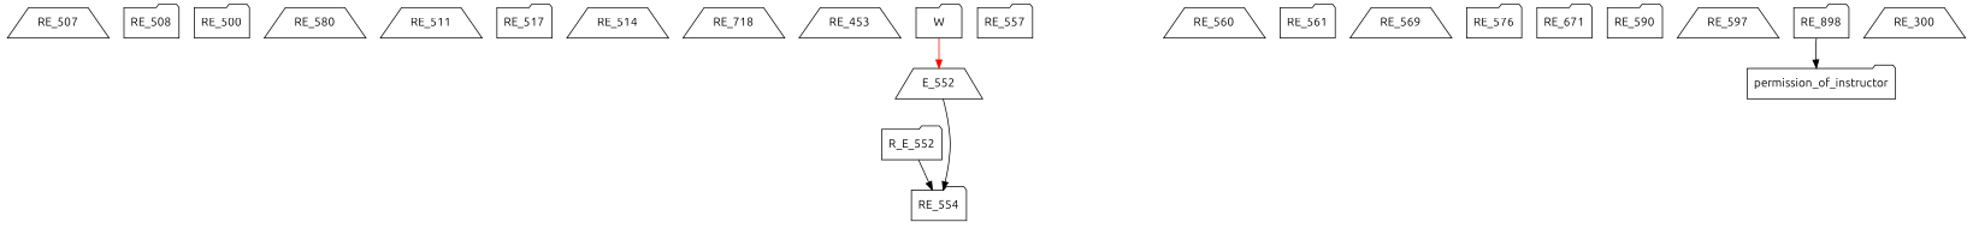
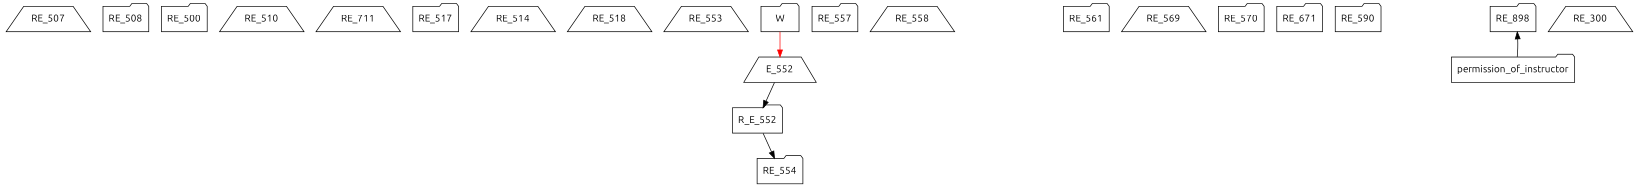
  digraph {
    fontname=Ubuntu
    node [fontname=Ubuntu shape=folder]
    edge [color=black fontname=Ubuntu]
    RE_507 [shape=trapezium]
    RE_508
    n3 [label=RE_500]
-   RE_510 [shape=trapezium label=RE_580]
-   RE_511 [shape=trapezium]
+   RE_510 [shape=trapezium]
+   RE_511 [shape=trapezium label=RE_711]
    n6 [label=RE_517]
    RE_514 [shape=trapezium]
-   RE_518 [shape=trapezium label=RE_718]
-   RE_553 [shape=trapezium label=RE_453]
+   RE_518 [shape=trapezium]
+   RE_553 [shape=trapezium]
    R_E_552
    RE_554
    E_552 [shape=trapezium]
    W
    RE_557
-   RE_560 [shape=trapezium]
+   RE_558 [shape=trapezium]
    RE_561
    RE_569 [shape=trapezium]
-   RE_570 [label=RE_576]
+   RE_570
    n20 [label=RE_671]
    RE_590
-   RE_597 [shape=trapezium]
    n23 [label=RE_898]
    permission_of_instructor
    n25 [label=RE_300 shape=trapezium]
    R_E_552 -> RE_554
-   E_552 -> RE_554
+   E_552 -> R_E_552
    W -> E_552 [color=red]
-   n23 -> permission_of_instructor
+   permission_of_instructor -> n23
  }
